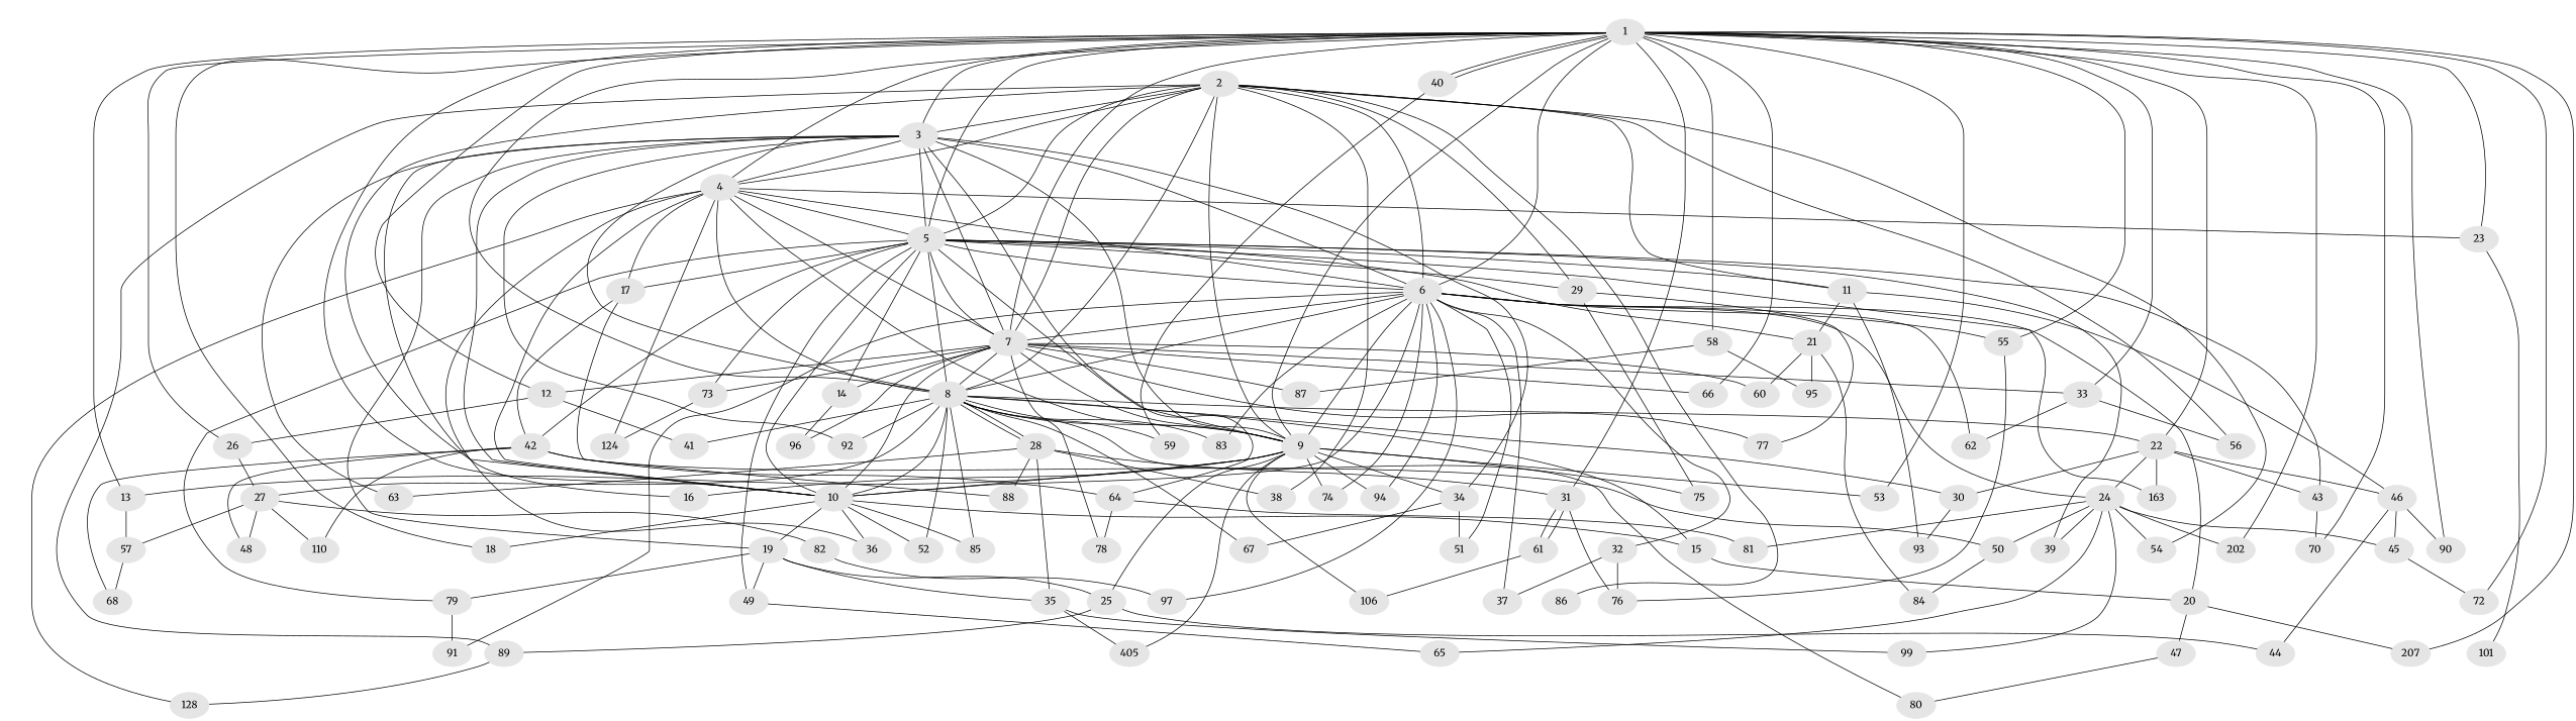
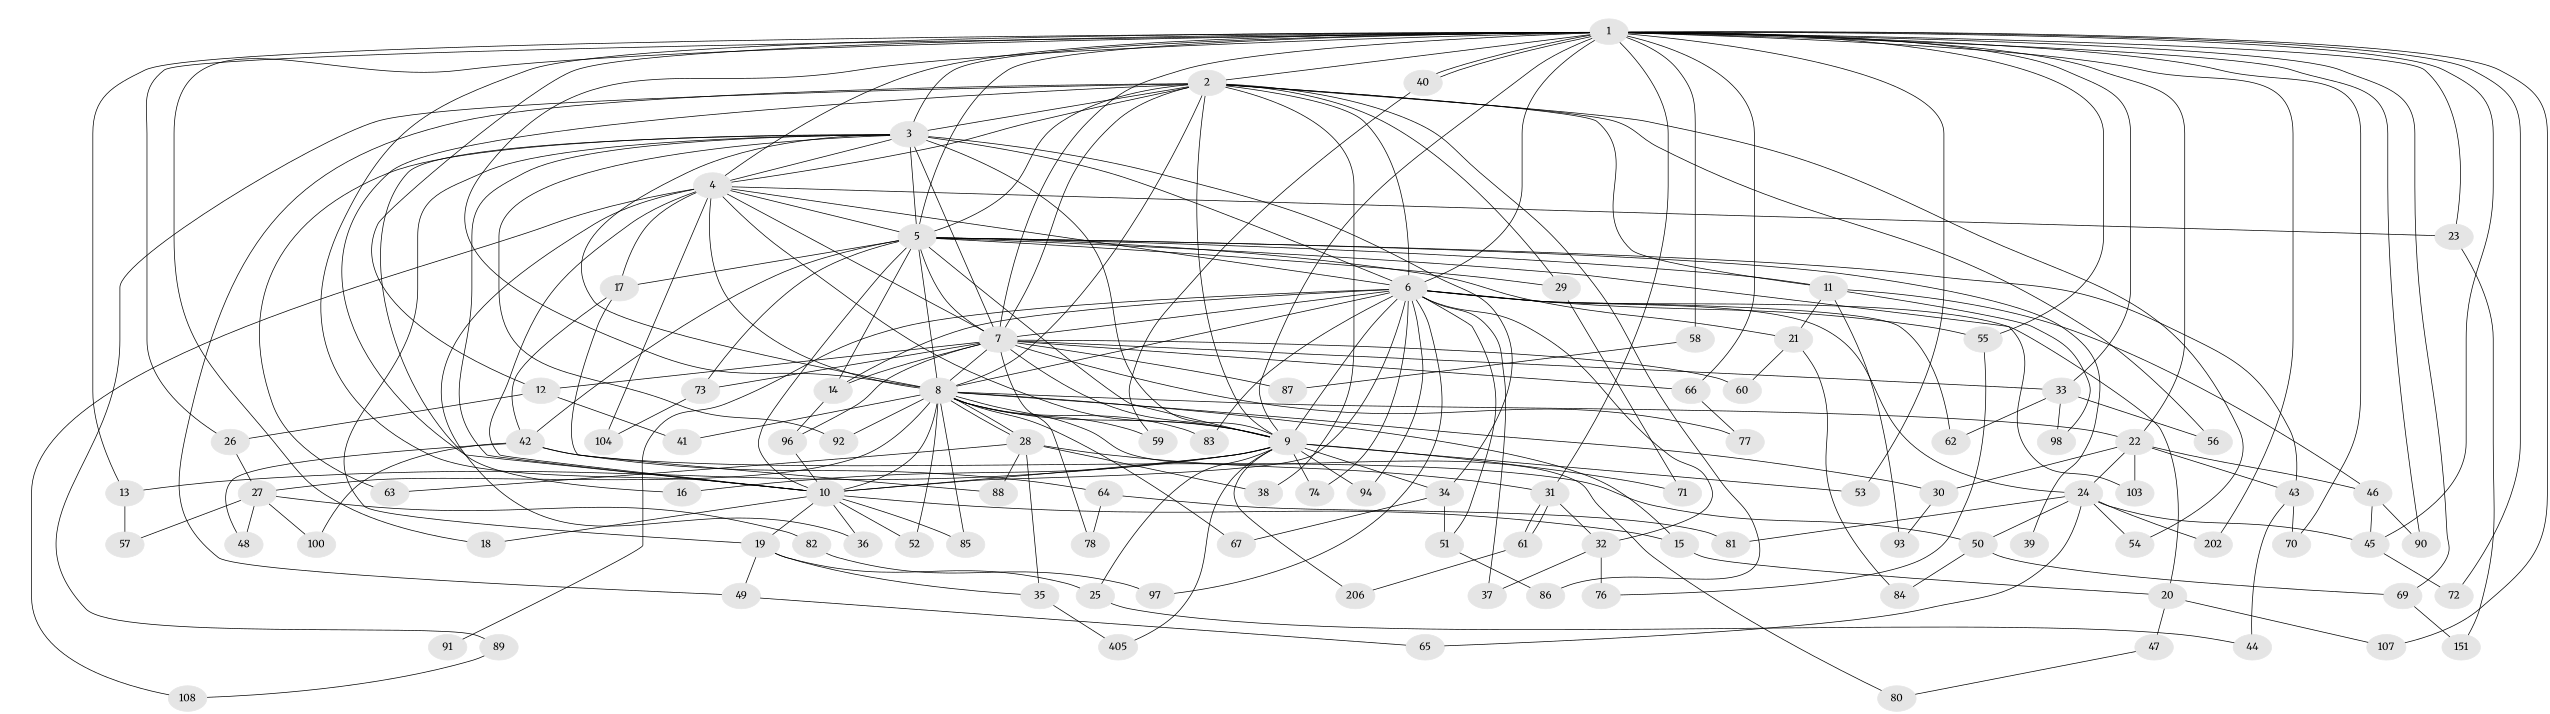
  graph {
    fontname=Merriweather
    node [color=gray90 fontname=Merriweather style=filled]
    edge [fontname=Merriweather]
    1
    2
    3
    4
    5
    6
    7
    8
    9
    10
    12
    13
    18
    22
    23
    26
    31
    33
    40
    45
    53
    55
    58
    66
+   69
    70
    72
    90
    n29 [label=202]
-   107 [label=207]
+   107
    11
    29
    38
    49
    54
    56
    86
    89
    16
    19
    34
    63
    64
    92
    17
    36
-   104 [label=124]
-   108 [label=128]
+   104
+   108
    14
    21
    39
    42
    43
    73
-   79
-   103 [label=163]
+   103
    20
    24
    32
    37
    51
    62
    74
    83
    91
    94
    97
    60
    77
    78
    87
    96
    15
    27
    28
    30
    41
    52
    59
    67
    80
    85
    25
-   71 [label=75]
+   71
    n85 [label=405]
-   106
+   106 [label=206]
    57
    46
-   101
+   101 [label=151]
    61
+   98
    76
-   95
    93
    47
    65
    35
    81
    88
    84
    50
    48
-   100 [label=110]
-   68
+   100
    44
-   99
    82
+   1 -- 2
    1 -- 3
    1 -- 4
    1 -- 5
    1 -- 6
    1 -- 7
    1 -- 8
    1 -- 9
    1 -- 10
    1 -- 12
    1 -- 13
    1 -- 18
    1 -- 22
    1 -- 23
    1 -- 26
    1 -- 31
    1 -- 33
    1 -- 40
    1 -- 40
+   1 -- 45
    1 -- 53
    1 -- 55
    1 -- 58
    1 -- 66
+   1 -- 69
    1 -- 70
    1 -- 72
    1 -- 90
    1 -- n29
    1 -- 107
    2 -- 3
    2 -- 4
    2 -- 5
    2 -- 6
    2 -- 7
    2 -- 8
    2 -- 9
    2 -- 10
    2 -- 11
    2 -- 29
    2 -- 38
-   5 -- 49
+   2 -- 49
    2 -- 54
    2 -- 56
    2 -- 86
    2 -- 89
    3 -- 4
    3 -- 5
    3 -- 6
    3 -- 7
    3 -- 8
    3 -- 9
    3 -- 10
    3 -- 16
    3 -- 19
    3 -- 34
    3 -- 63
-   3 -- 64
    3 -- 92
    4 -- 5
    4 -- 6
    4 -- 7
    4 -- 8
    4 -- 9
    4 -- 10
    4 -- 23
    4 -- 17
    4 -- 36
    4 -- 104
    4 -- 108
-   5 -- 6
+   14 -- 6
    5 -- 7
    5 -- 8
    5 -- 9
    5 -- 10
    5 -- 11
    5 -- 29
    5 -- 17
    5 -- 14
    5 -- 21
    5 -- 39
    5 -- 42
    5 -- 43
    5 -- 73
-   5 -- 79
    5 -- 103
    6 -- 7
    6 -- 8
    6 -- 9
    6 -- 10
    6 -- 55
    6 -- 20
    6 -- 24
    6 -- 32
    6 -- 37
    6 -- 51
    6 -- 62
    6 -- 74
    6 -- 83
    6 -- 91
    6 -- 94
    6 -- 97
    7 -- 8
    7 -- 9
-   7 -- 10
+   96 -- 10
    7 -- 12
    7 -- 33
    7 -- 66
    7 -- 14
    7 -- 73
    7 -- 60
    7 -- 77
    7 -- 78
    7 -- 87
    7 -- 96
    8 -- 9
    8 -- 10
    8 -- 22
    8 -- 92
    8 -- 83
    8 -- 15
    8 -- 27
    8 -- 28
    8 -- 28
    8 -- 30
    8 -- 41
    8 -- 52
    8 -- 59
    8 -- 67
    8 -- 80
    8 -- 85
    9 -- 10
    9 -- 13
    9 -- 53
    9 -- 16
    9 -- 34
    9 -- 74
    9 -- 94
    9 -- 25
    9 -- 71
    9 -- n85
    9 -- 106
    10 -- 18
    10 -- 19
    10 -- 36
    10 -- 15
    10 -- 52
    10 -- 85
    12 -- 26
    12 -- 41
    13 -- 57
    22 -- 43
    22 -- 103
    22 -- 24
    22 -- 30
    22 -- 46
    23 -- 101
    26 -- 27
-   31 -- 76
+   31 -- 32
    31 -- 61
    31 -- 61
    33 -- 56
    33 -- 62
+   33 -- 98
    40 -- 59
    45 -- 72
    55 -- 76
    58 -- 87
-   58 -- 95
+   69 -- 101
    11 -- 21
    11 -- 46
+   11 -- 98
    11 -- 93
-   29 -- 77
+   66 -- 77
    29 -- 71
    49 -- 65
    89 -- 108
    19 -- 49
-   19 -- 79
    19 -- 25
    19 -- 35
    34 -- 51
    34 -- 67
    64 -- 78
    64 -- 81
    17 -- 42
    17 -- 88
    14 -- 96
    21 -- 60
-   21 -- 95
    21 -- 84
    42 -- 64
    42 -- 50
    42 -- 48
    42 -- 100
-   42 -- 68
    43 -- 70
-   46 -- 44
+   43 -- 44
    73 -- 104
-   79 -- 91
    20 -- 107
    20 -- 47
    24 -- 45
    24 -- n29
    24 -- 54
-   24 -- 39
    24 -- 65
    24 -- 81
    24 -- 50
-   24 -- 99
    32 -- 37
    32 -- 76
+   51 -- 86
    15 -- 20
    27 -- 57
    27 -- 48
    27 -- 100
    27 -- 82
    28 -- 31
    28 -- 38
    28 -- 63
    28 -- 35
    28 -- 88
    30 -- 93
-   25 -- 89
    25 -- 44
-   57 -- 68
    46 -- 45
    46 -- 90
    61 -- 106
    47 -- 80
    35 -- n85
-   35 -- 99
+   50 -- 69
    50 -- 84
    82 -- 97
  }
